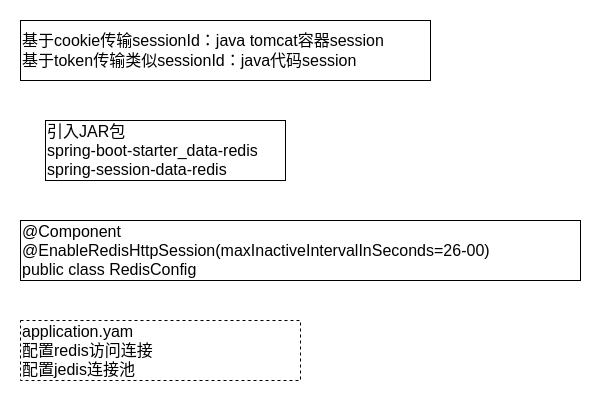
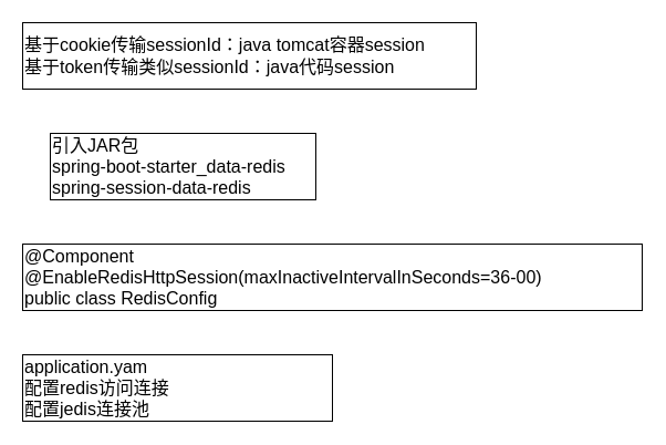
  <mxCell id="0" />
  <mxCell id="1" parent="0" />
  <mxCell id="2" value="引入JAR包&lt;br style=&quot;font-size: 16px;&quot;&gt;spring-boot-starter_data-redis&lt;br style=&quot;font-size: 16px;&quot;&gt;spring-session-data-redis" style="rounded=0;whiteSpace=wrap;html=1;fontSize=16;align=left;" vertex="1" parent="1"><mxGeometry x="45" y="120" width="240" height="60" as="geometry" /></mxCell>
- <mxCell id="3" value="@Component&lt;br&gt;@EnableRedisHttpSession(maxInactiveIntervalInSeconds=26-00)&lt;br&gt;public class RedisConfig" style="rounded=0;whiteSpace=wrap;html=1;fontSize=16;align=left;" vertex="1" parent="1"><mxGeometry x="20" y="220" width="560" height="60" as="geometry" /></mxCell>
- <mxCell id="4" value="application.yam&lt;br&gt;配置redis访问连接&lt;br&gt;配置jedis连接池" style="rounded=0;whiteSpace=wrap;html=1;fontSize=16;align=left;dashed=1;" vertex="1" parent="1"><mxGeometry x="20" y="320" width="280" height="60" as="geometry" /></mxCell>
+ <mxCell id="3" value="@Component&lt;br&gt;@EnableRedisHttpSession(maxInactiveIntervalInSeconds=36-00)&lt;br&gt;public class RedisConfig" style="rounded=0;whiteSpace=wrap;html=1;fontSize=16;align=left;" vertex="1" parent="1"><mxGeometry x="20" y="220" width="560" height="60" as="geometry" /></mxCell>
+ <mxCell id="4" value="application.yam&lt;br&gt;配置redis访问连接&lt;br&gt;配置jedis连接池" style="rounded=0;whiteSpace=wrap;html=1;fontSize=16;align=left;" vertex="1" parent="1"><mxGeometry x="20" y="320" width="280" height="60" as="geometry" /></mxCell>
  <mxCell id="5" value="基于cookie传输sessionId：java tomcat容器session&lt;br&gt;基于token传输类似sessionId：java代码session" style="rounded=0;whiteSpace=wrap;html=1;fontSize=16;align=left;" vertex="1" parent="1"><mxGeometry x="20" y="20" width="410" height="60" as="geometry" /></mxCell>
